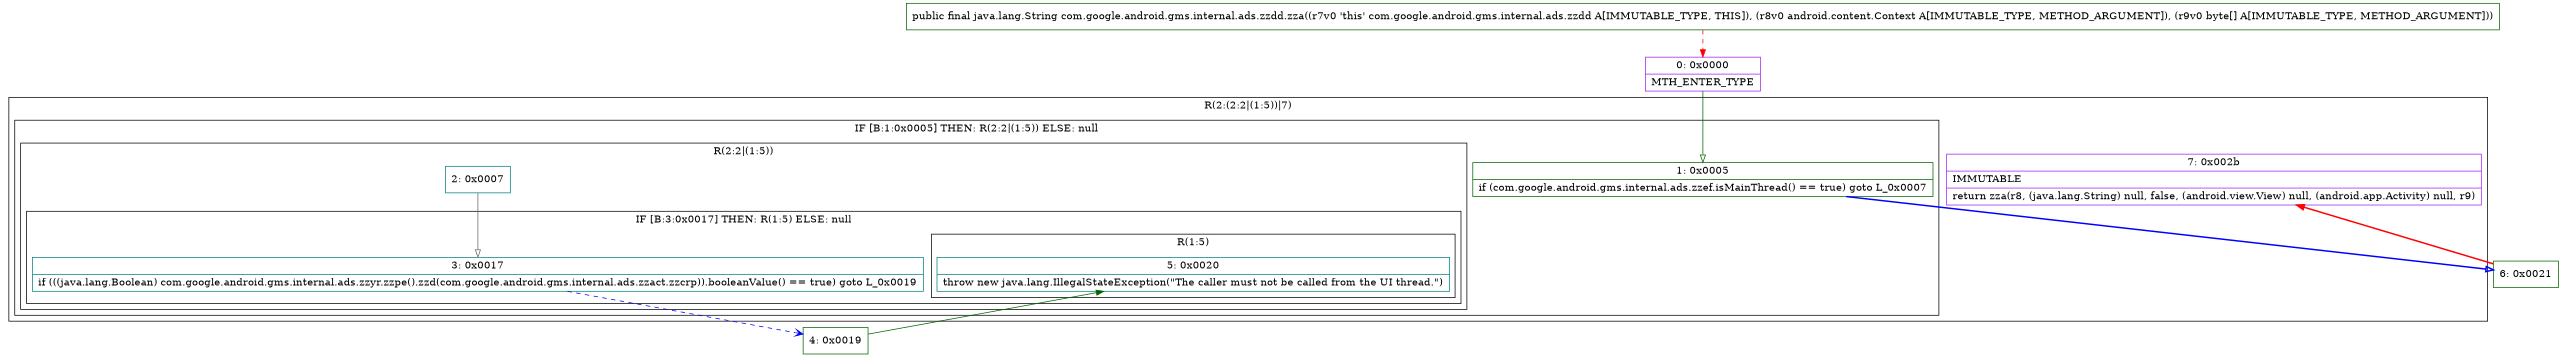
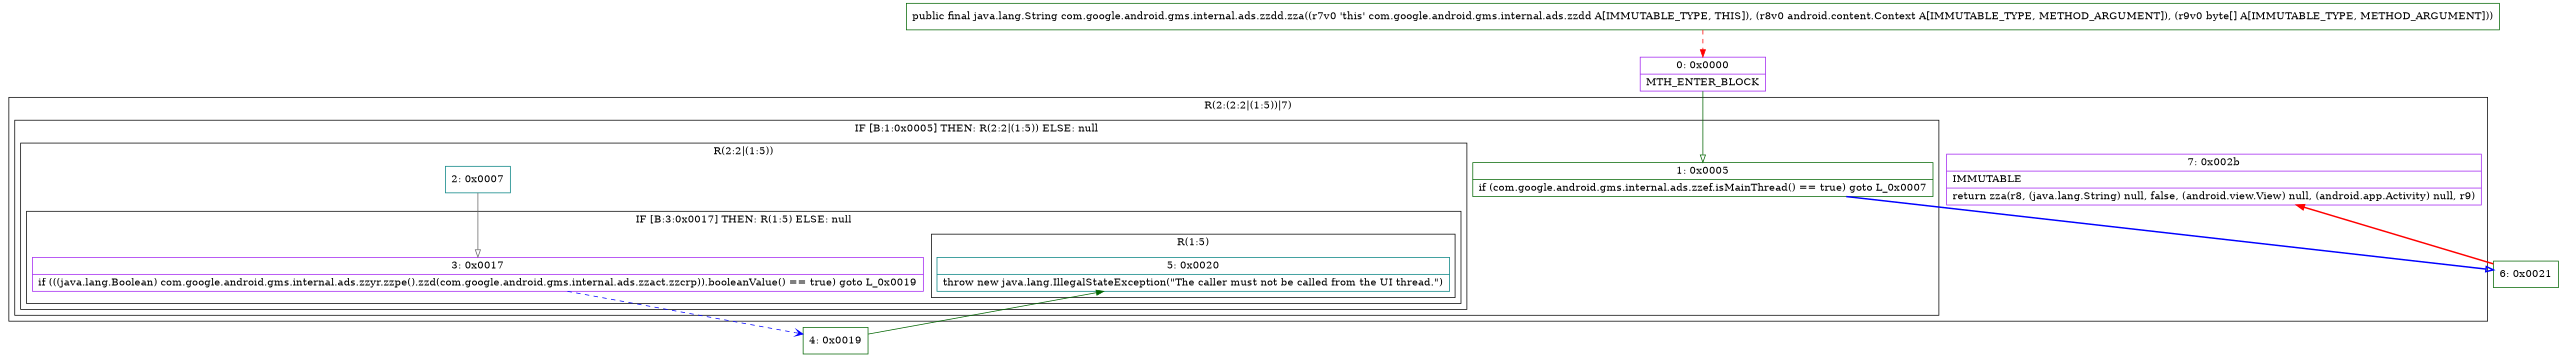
  digraph {
    node [color=darkgreen shape=record]
    edge [arrowhead=onormal color=blue style=solid]
    n1 [color=teal label="{5\:\ 0x0020|throw new java.lang.IllegalStateException(\"The caller must not be called from the UI thread.\")\l}"]
-   n2 [color=teal label="{3\:\ 0x0017|if (((java.lang.Boolean) com.google.android.gms.internal.ads.zzyr.zzpe().zzd(com.google.android.gms.internal.ads.zzact.zzcrp)).booleanValue() == true) goto L_0x0019\l}"]
+   n2 [color=purple label="{3\:\ 0x0017|if (((java.lang.Boolean) com.google.android.gms.internal.ads.zzyr.zzpe().zzd(com.google.android.gms.internal.ads.zzact.zzcrp)).booleanValue() == true) goto L_0x0019\l}"]
    n3 [color=teal label="{2\:\ 0x0007}"]
    n4 [label="{1\:\ 0x0005|if (com.google.android.gms.internal.ads.zzef.isMainThread() == true) goto L_0x0007\l}"]
    n5 [color=purple label="{7\:\ 0x002b|IMMUTABLE\l|return zza(r8, (java.lang.String) null, false, (android.view.View) null, (android.app.Activity) null, r9)\l}"]
    n6 [label="{4\:\ 0x0019}"]
    n7 [label="{6\:\ 0x0021}"]
-   n8 [color=purple label="{0\:\ 0x0000|MTH_ENTER_TYPE\l}"]
+   n8 [color=purple label="{0\:\ 0x0000|MTH_ENTER_BLOCK\l}"]
    n9 [label="{public final java.lang.String com.google.android.gms.internal.ads.zzdd.zza((r7v0 'this' com.google.android.gms.internal.ads.zzdd A[IMMUTABLE_TYPE, THIS]), (r8v0 android.content.Context A[IMMUTABLE_TYPE, METHOD_ARGUMENT]), (r9v0 byte[] A[IMMUTABLE_TYPE, METHOD_ARGUMENT])) }"]
    subgraph cluster_1 {
      label="R(2:(2:2|(1:5))|7)"
      n5
      subgraph cluster_2 {
        label="IF [B:1:0x0005] THEN: R(2:2|(1:5)) ELSE: null"
        n4
        subgraph cluster_3 {
          label="R(2:2|(1:5))"
          n3
          subgraph cluster_4 {
            label="IF [B:3:0x0017] THEN: R(1:5) ELSE: null"
            n2
            subgraph cluster_5 {
              label="R(1:5)"
              n1
            }
          }
        }
      }
    }
    n2 -> n6 [arrowhead=vee style=dashed]
    n3 -> n2 [color=gray40]
    n4 -> n7 [style=bold]
    n6 -> n1 [arrowhead=normal color=darkgreen]
    n7 -> n5 [arrowhead=normal color=red style=bold]
    n8 -> n4 [color=darkgreen]
    n9 -> n8 [arrowhead=normal color=red style=dashed]
  }
